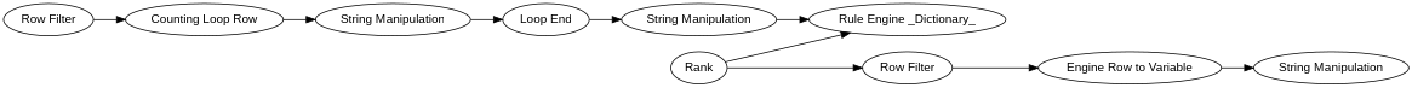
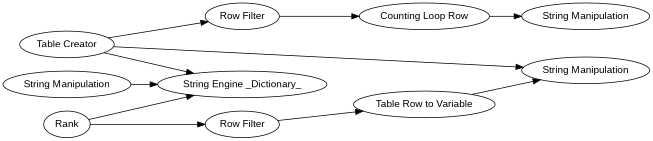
  digraph {
    fontname="Liberation Sans"
    rankdir=LR
    node [fontname="Liberation Sans"]
    edge [fontname="Liberation Sans"]
+   n1 [label="Table Creator"]
    n2 [label="Row Filter"]
    n3 [label="String Manipulation"]
-   n4 [label="Rule Engine _Dictionary_"]
+   n4 [label="String Engine _Dictionary_"]
    n5 [label="Counting Loop Row"]
    n6 [label="String Manipulation"]
-   n7 [label="Loop End"]
    n8 [label="String Manipulation"]
    n9 [label="Row Filter"]
-   n10 [label="Engine Row to Variable"]
+   n10 [label="Table Row to Variable"]
    n11 [label=Rank]
+   n1 -> n2
+   n1 -> n3
+   n1 -> n4
    n2 -> n5
    n5 -> n6
-   n6 -> n7
-   n7 -> n8
    n8 -> n4
    n9 -> n10
    n10 -> n3
    n11 -> n4
    n11 -> n9
  }
